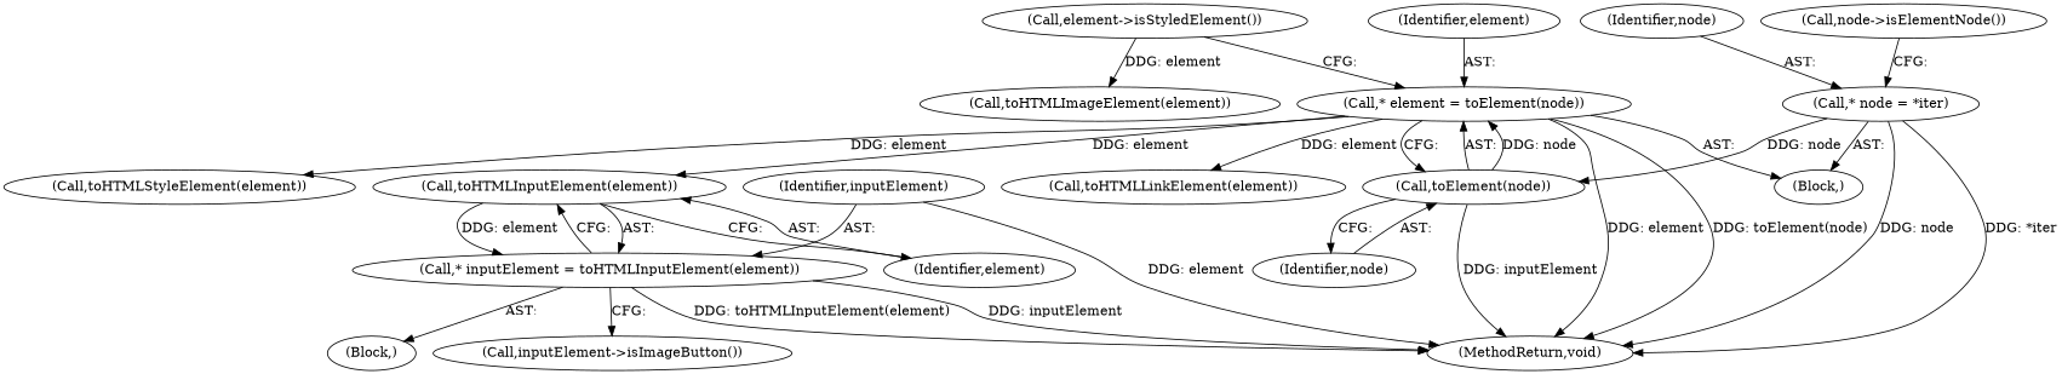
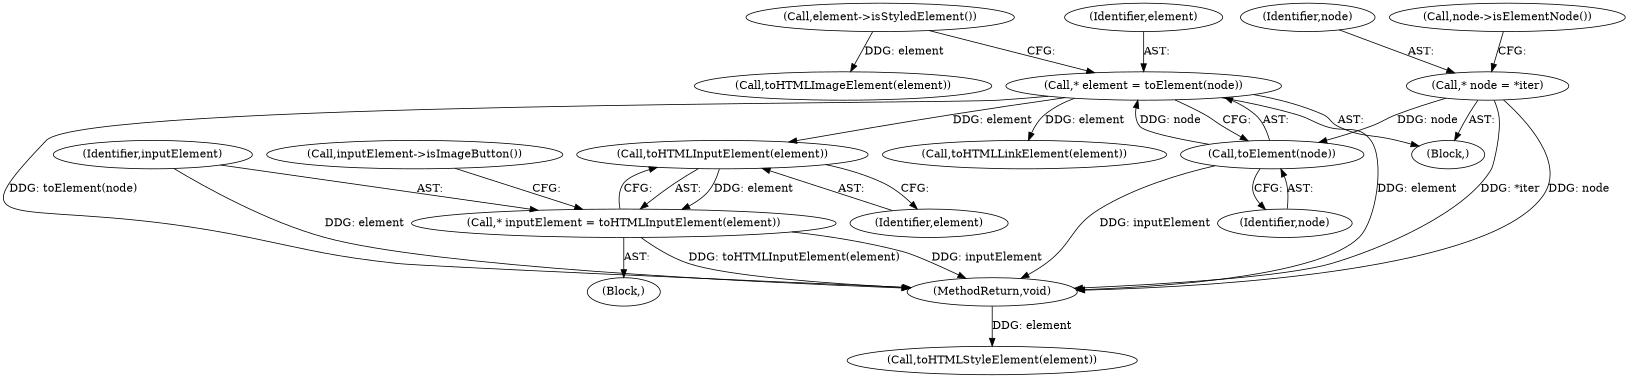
  digraph {
    n1 [label="(Call,toHTMLInputElement(element))"]
    n2 [label="(Call,* inputElement = toHTMLInputElement(element))"]
    n3 [label="(Identifier,element)"]
    n4 [label="(MethodReturn,void)"]
    n5 [label="(Block,)"]
    n6 [label="(Call,* element = toElement(node))"]
    n7 [label="(Call,toElement(node))"]
    n8 [label="(Call,toHTMLStyleElement(element))"]
    n9 [label="(Block,)"]
    n10 [label="(Call,toHTMLLinkElement(element))"]
    n11 [label="(Identifier,node)"]
    n12 [label="(Call,toHTMLImageElement(element))"]
    n13 [label="(Call,* node = *iter)"]
    n14 [label="(Call,element->isStyledElement())"]
    n15 [label="(Identifier,node)"]
    n16 [label="(Call,inputElement->isImageButton())"]
    n17 [label="(Call,node->isElementNode())"]
    n18 [label="(Identifier,element)"]
    n19 [label="(Identifier,inputElement)"]
    n1 -> n2 [label="AST: "]
    n1 -> n2 [label="DDG: element"]
    n1 -> n3 [label="CFG: "]
    n2 -> n1 [label="CFG: "]
    n2 -> n4 [label="DDG: inputElement"]
    n2 -> n4 [label="DDG: toHTMLInputElement(element)"]
    n2 -> n5 [label="AST: "]
    n3 -> n1 [label="AST: "]
    n6 -> n1 [label="DDG: element"]
    n6 -> n4 [label="DDG: element"]
    n6 -> n4 [label="DDG: toElement(node)"]
    n6 -> n7 [label="CFG: "]
-   n6 -> n8 [label="DDG: element"]
+   n4 -> n8 [label="DDG: element"]
    n6 -> n9 [label="AST: "]
    n6 -> n10 [label="DDG: element"]
    n7 -> n4 [label="DDG: inputElement"]
    n7 -> n6 [label="AST: "]
    n7 -> n6 [label="DDG: node"]
    n7 -> n11 [label="CFG: "]
    n11 -> n7 [label="AST: "]
    n13 -> n4 [label="DDG: *iter"]
    n13 -> n4 [label="DDG: node"]
    n13 -> n7 [label="DDG: node"]
    n13 -> n9 [label="AST: "]
    n14 -> n6 [label="CFG: "]
    n14 -> n12 [label="DDG: element"]
    n15 -> n13 [label="AST: "]
-   n2 -> n16 [label="CFG: "]
+   n16 -> n2 [label="CFG: "]
    n17 -> n13 [label="CFG: "]
    n18 -> n6 [label="AST: "]
    n19 -> n2 [label="AST: "]
    n19 -> n4 [label="DDG: element"]
  }
